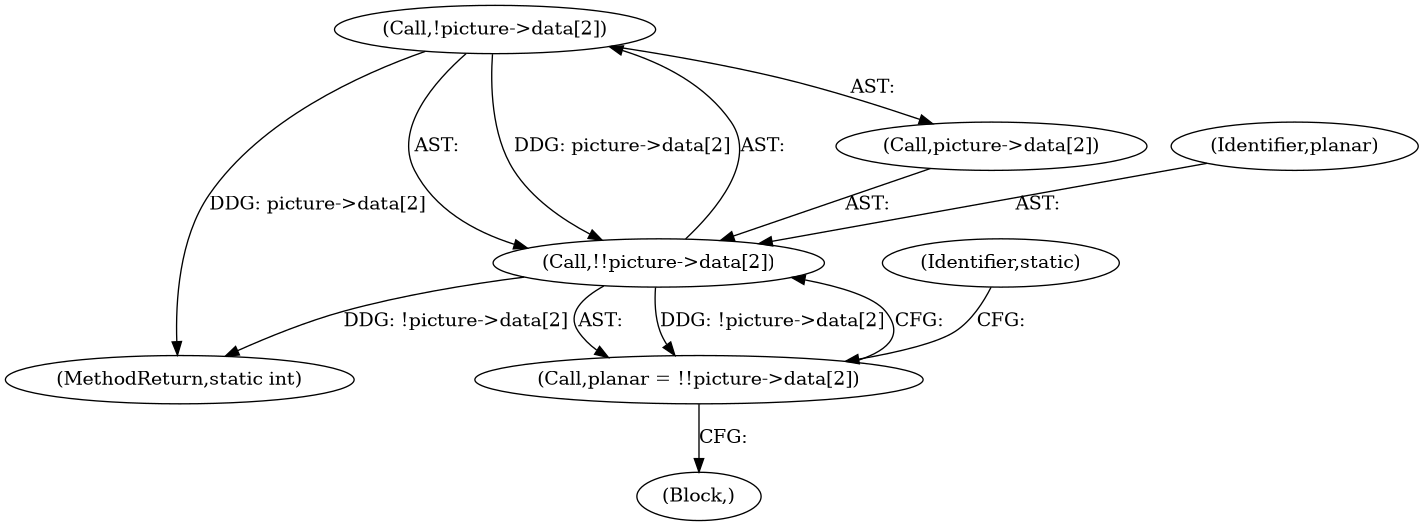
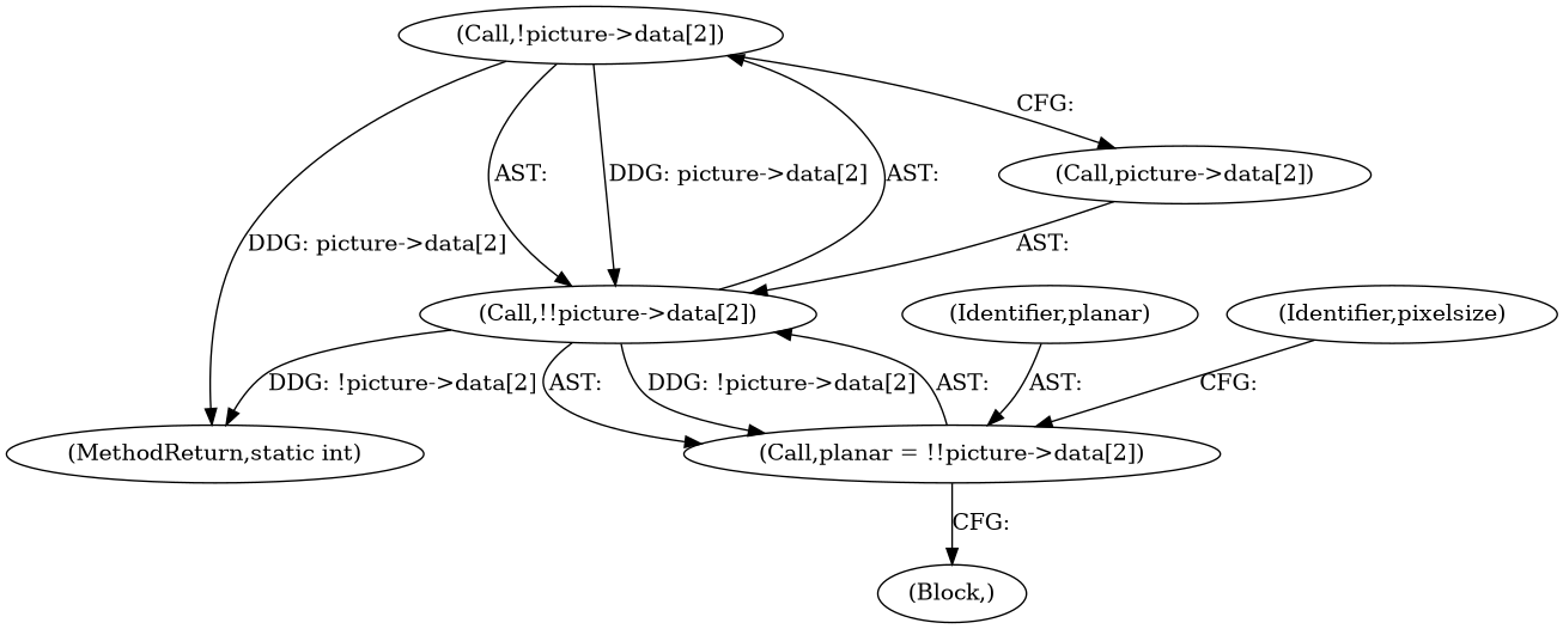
  digraph {
    n1 [label="(Call,!picture->data[2])"]
    n2 [label="(Call,!!picture->data[2])"]
    n3 [label="(MethodReturn,static int)"]
    n4 [label="(Call,picture->data[2])"]
    n5 [label="(Call,planar = !!picture->data[2])"]
    n6 [label="(Block,)"]
    n7 [label="(Identifier,planar)"]
-   n8 [label="(Identifier,static)"]
+   n8 [label="(Identifier,pixelsize)"]
    n1 -> n2 [label="AST: "]
    n1 -> n2 [label="DDG: picture->data[2]"]
    n1 -> n3 [label="DDG: picture->data[2]"]
-   n1 -> n4 [label="AST: "]
+   n1 -> n4 [label="CFG: "]
    n2 -> n1 [label="AST: "]
    n2 -> n3 [label="DDG: !picture->data[2]"]
    n2 -> n5 [label="AST: "]
    n2 -> n5 [label="DDG: !picture->data[2]"]
    n4 -> n2 [label="AST: "]
-   n5 -> n2 [label="CFG: "]
+   n5 -> n2 [label="AST: "]
    n5 -> n6 [label="CFG: "]
-   n7 -> n2 [label="AST: "]
+   n7 -> n5 [label="AST: "]
    n8 -> n5 [label="CFG: "]
  }
